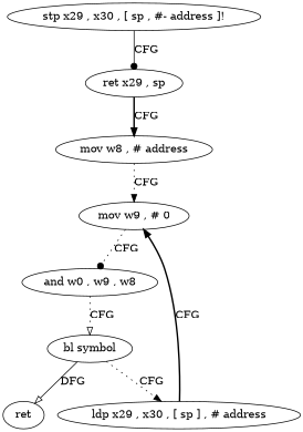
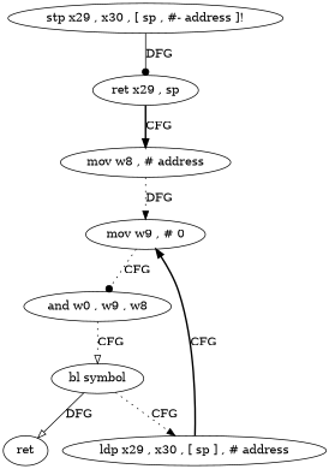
  digraph {
    edge [arrowhead=normal style=dotted]
    n1 [label="stp x29 , x30 , [ sp , #- address ]!"]
    n2 [label="ret x29 , sp"]
    n3 [label="mov w8 , # address"]
    n4 [label="mov w9 , # 0"]
    n5 [label="and w0 , w9 , w8"]
    n6 [label="bl symbol"]
    n7 [label="ldp x29 , x30 , [ sp ] , # address"]
    n8 [label=ret]
-   n1 -> n2 [arrowhead=dot label=CFG style=solid]
+   n1 -> n2 [arrowhead=dot label=DFG style=solid]
    n2 -> n3 [label=CFG style=bold]
-   n3 -> n4 [label=CFG]
+   n3 -> n4 [label=DFG]
    n4 -> n5 [arrowhead=dot label=CFG]
    n5 -> n6 [arrowhead=onormal label=CFG]
    n6 -> n7 [label=CFG]
    n6 -> n8 [arrowhead=onormal label=DFG style=solid]
    n7 -> n4 [label=CFG style=bold]
  }
